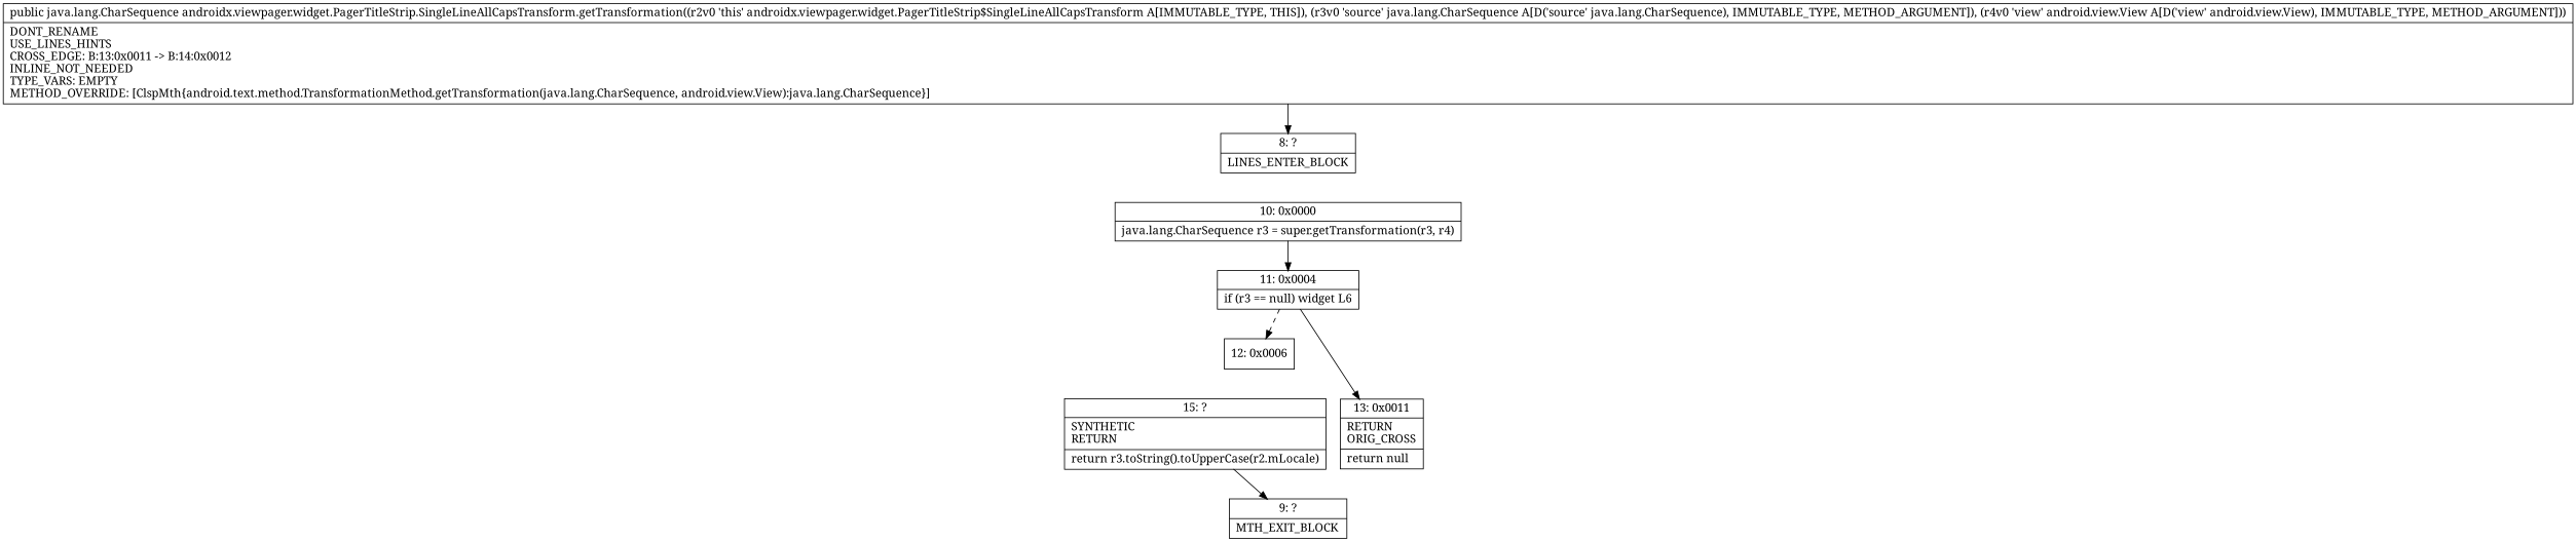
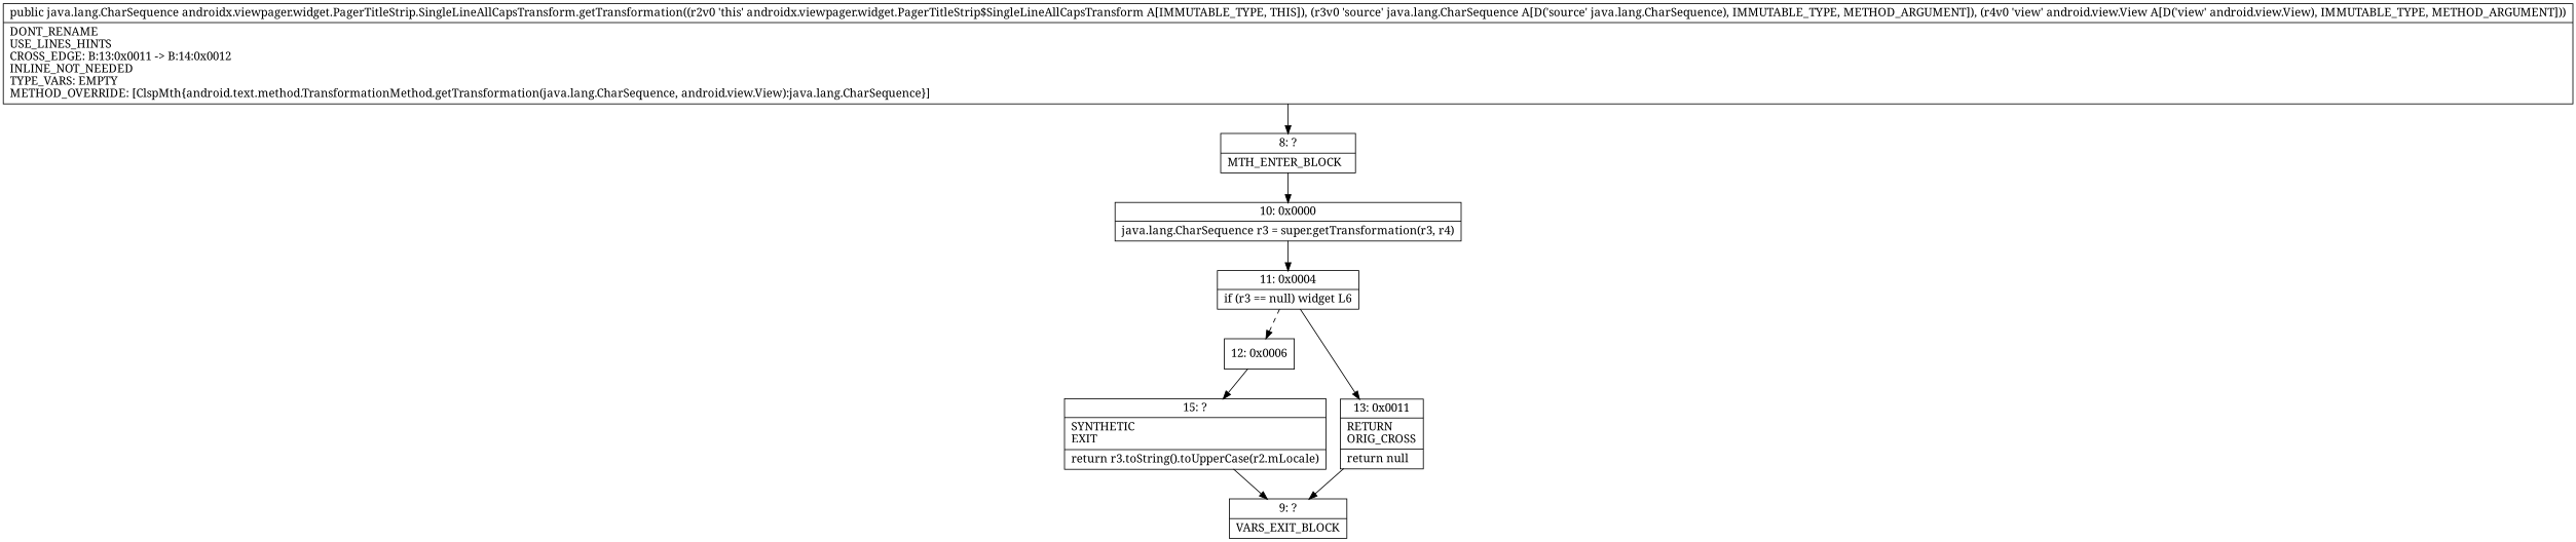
  digraph {
    fontname="Noto Serif"
    node [fontname="Noto Serif" shape=record]
    edge [fontname="Noto Serif"]
-   n1 [label="{8\:\ ?|LINES_ENTER_BLOCK\l}"]
+   n1 [label="{8\:\ ?|MTH_ENTER_BLOCK\l}"]
    n2 [label="{10\:\ 0x0000|java.lang.CharSequence r3 = super.getTransformation(r3, r4)\l}"]
    n3 [label="{11\:\ 0x0004|if (r3 == null) widget L6\l}"]
    n4 [label="{12\:\ 0x0006}"]
    n5 [label="{13\:\ 0x0011|RETURN\lORIG_CROSS\l|return null\l}"]
-   n6 [label="{15\:\ ?|SYNTHETIC\lRETURN\l|return r3.toString().toUpperCase(r2.mLocale)\l}"]
-   n7 [label="{9\:\ ?|MTH_EXIT_BLOCK\l}"]
+   n6 [label="{15\:\ ?|SYNTHETIC\lEXIT\l|return r3.toString().toUpperCase(r2.mLocale)\l}"]
+   n7 [label="{9\:\ ?|VARS_EXIT_BLOCK\l}"]
    n8 [label="{public java.lang.CharSequence androidx.viewpager.widget.PagerTitleStrip.SingleLineAllCapsTransform.getTransformation((r2v0 'this' androidx.viewpager.widget.PagerTitleStrip$SingleLineAllCapsTransform A[IMMUTABLE_TYPE, THIS]), (r3v0 'source' java.lang.CharSequence A[D('source' java.lang.CharSequence), IMMUTABLE_TYPE, METHOD_ARGUMENT]), (r4v0 'view' android.view.View A[D('view' android.view.View), IMMUTABLE_TYPE, METHOD_ARGUMENT]))  | DONT_RENAME\lUSE_LINES_HINTS\lCROSS_EDGE: B:13:0x0011 \-\> B:14:0x0012\lINLINE_NOT_NEEDED\lTYPE_VARS: EMPTY\lMETHOD_OVERRIDE: [ClspMth\{android.text.method.TransformationMethod.getTransformation(java.lang.CharSequence, android.view.View):java.lang.CharSequence\}]\l}"]
+   n1 -> n2
    n2 -> n3
    n3 -> n4 [style=dashed]
    n3 -> n5
+   n4 -> n6
+   n5 -> n7
    n6 -> n7
    n8 -> n1
  }
